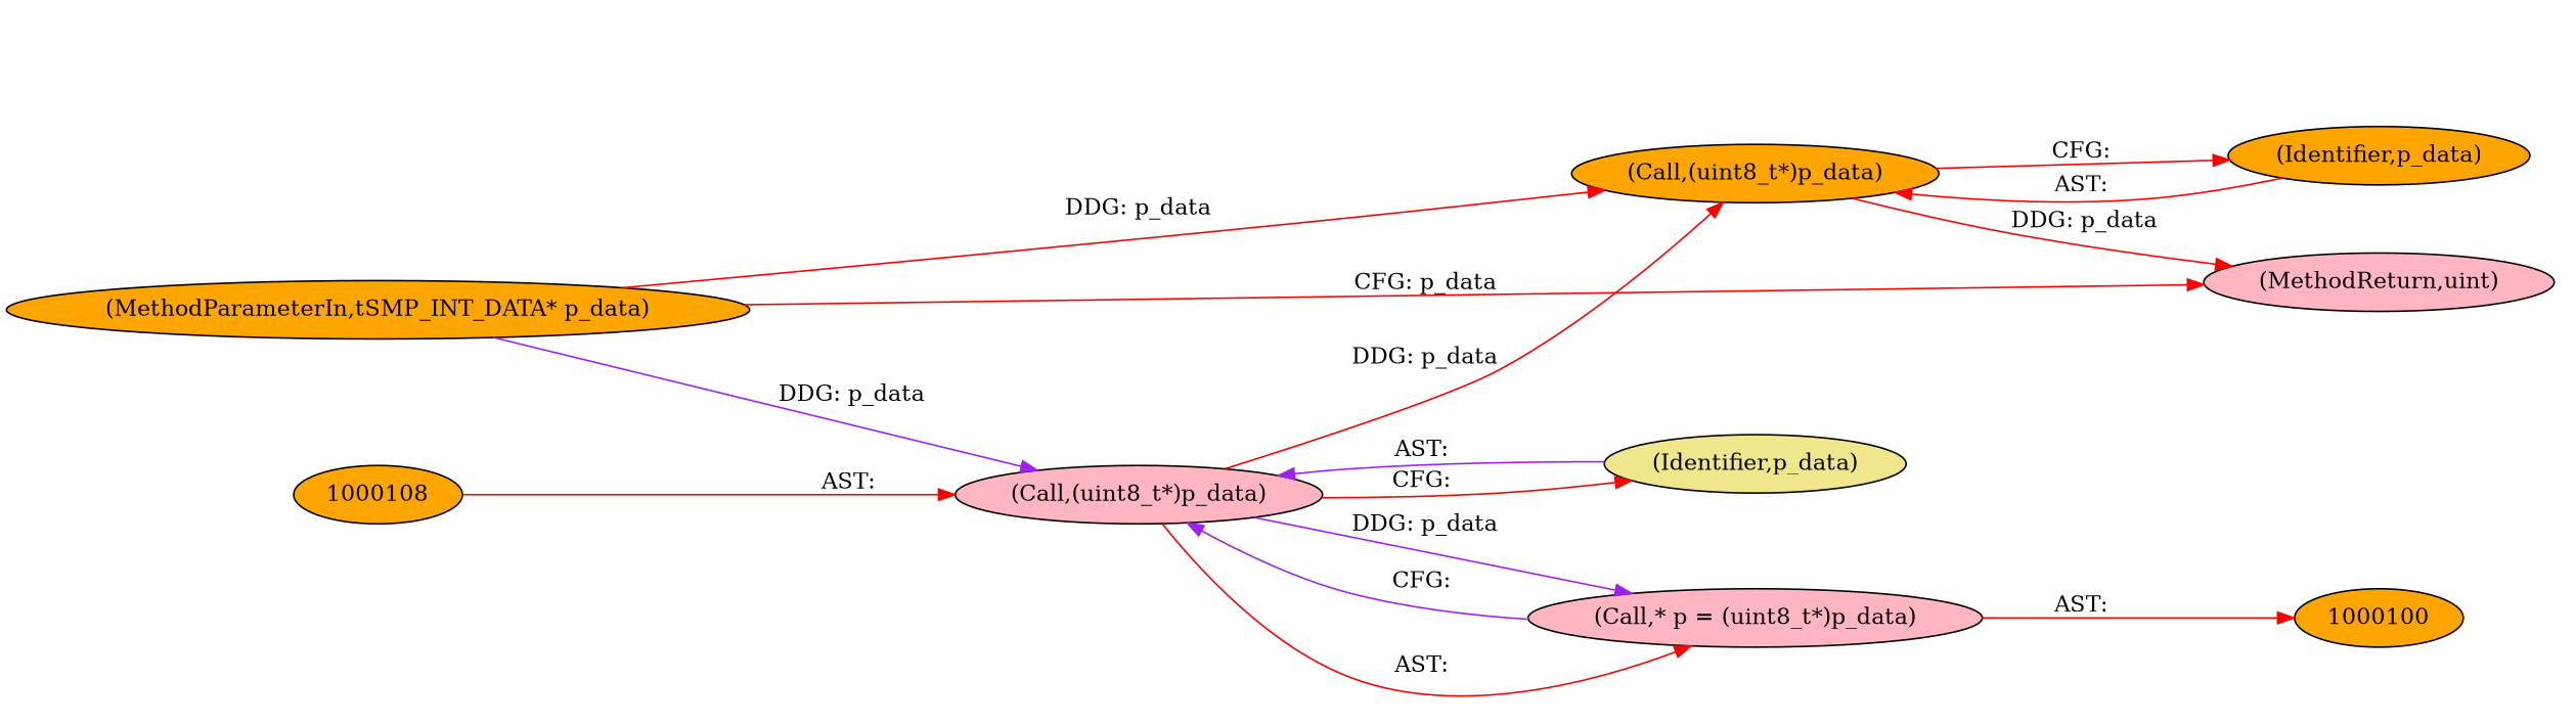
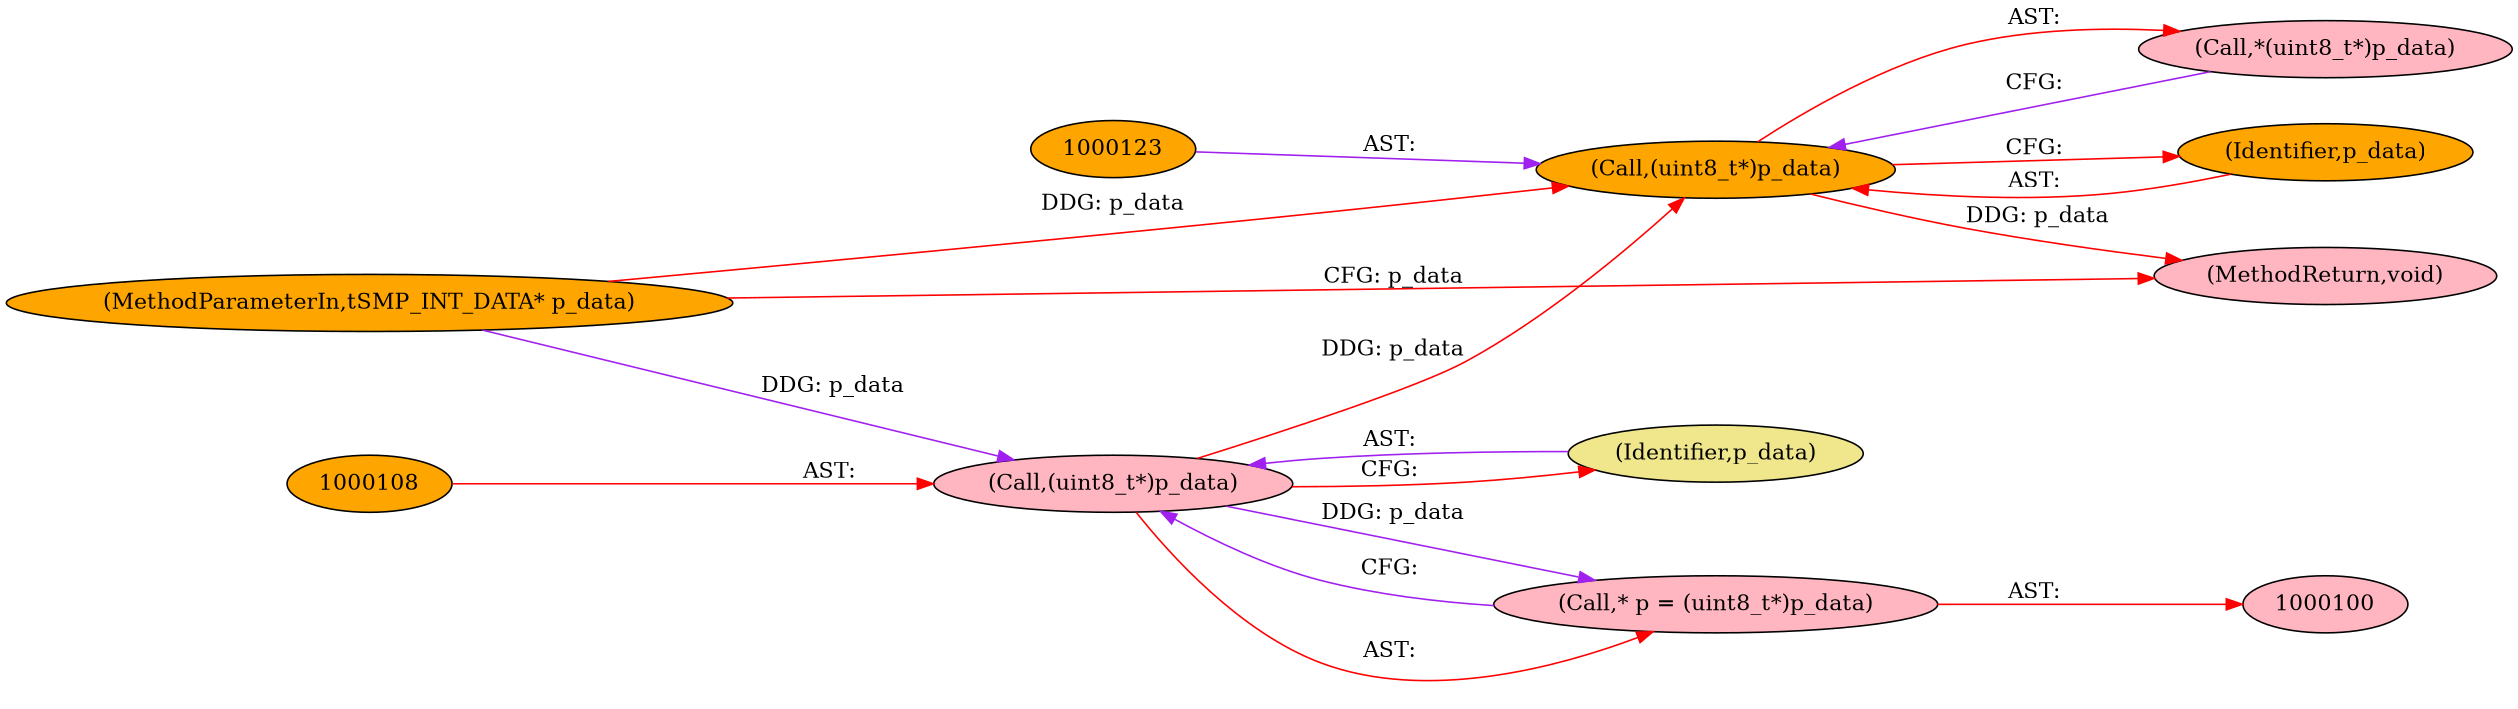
  digraph {
    rankdir=LR
    node [fillcolor=orange style=filled]
    edge [color=red]
    n1 [label="(Call,(uint8_t*)p_data)"]
-   n2 [fillcolor=lightpink label="(MethodReturn,uint)"]
+   n2 [fillcolor=lightpink label="(MethodReturn,void)"]
    n3 [label="(Identifier,p_data)"]
+   n4 [fillcolor=lightpink label="(Call,*(uint8_t*)p_data)"]
    n5 [fillcolor=lightpink label="(Call,(uint8_t*)p_data)"]
    n6 [fillcolor=lightpink label="(Call,* p = (uint8_t*)p_data)"]
    n7 [fillcolor=khaki label="(Identifier,p_data)"]
-   1000100
+   1000100 [fillcolor=lightpink]
    n9 [label="(MethodParameterIn,tSMP_INT_DATA* p_data)"]
+   1000123
    1000108
    n1 -> n2 [label="DDG: p_data"]
    n1 -> n3 [label="CFG: "]
+   n1 -> n4 [label="AST: "]
    n3 -> n1 [label="AST: "]
+   n4 -> n1 [color=purple label="CFG: "]
    n5 -> n1 [label="DDG: p_data"]
    n5 -> n6 [label="AST: "]
    n5 -> n6 [color=purple label="DDG: p_data"]
    n5 -> n7 [label="CFG: "]
    n6 -> n5 [color=purple label="CFG: "]
    n6 -> 1000100 [label="AST: "]
    n7 -> n5 [color=purple label="AST: "]
    n9 -> n1 [label="DDG: p_data"]
    n9 -> n2 [label="CFG: p_data"]
    n9 -> n5 [color=purple label="DDG: p_data"]
+   1000123 -> n1 [color=purple label="AST: "]
    1000108 -> n5 [label="AST: "]
  }
